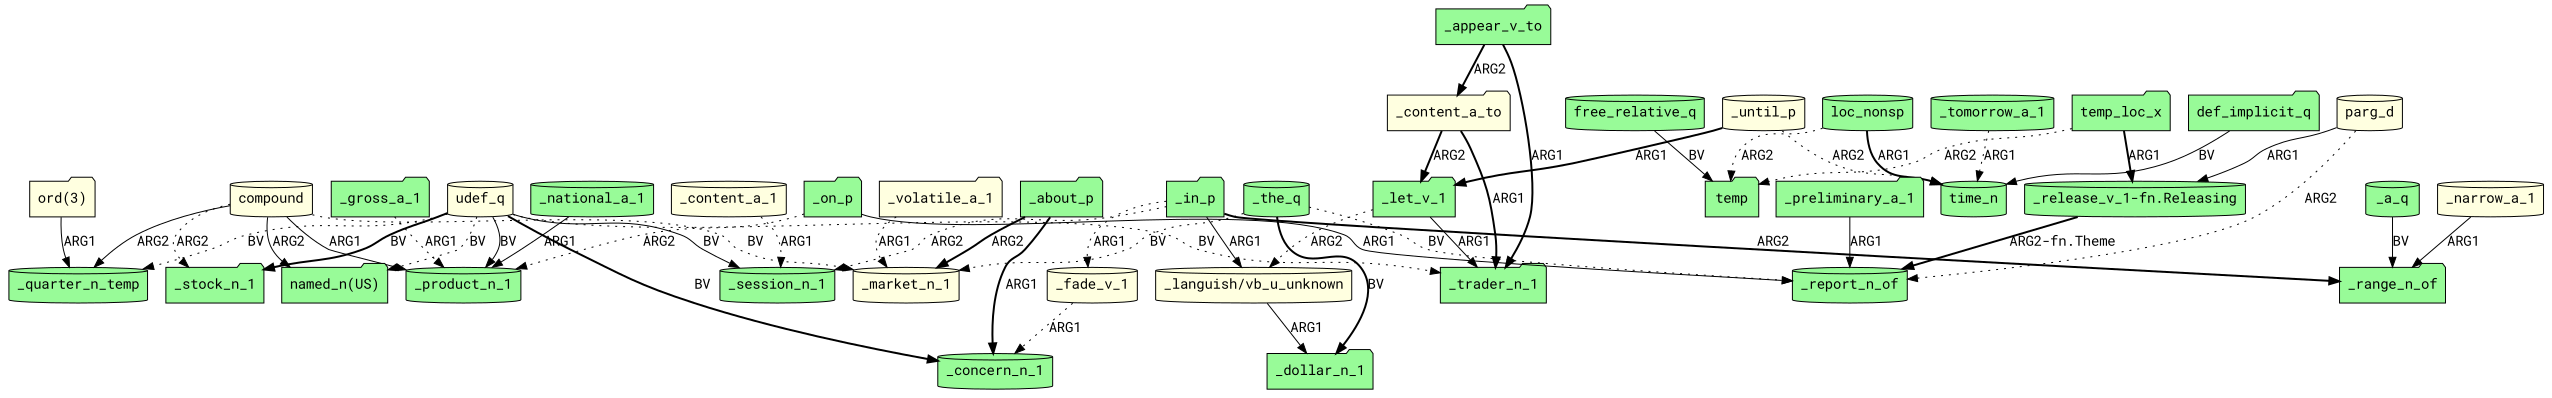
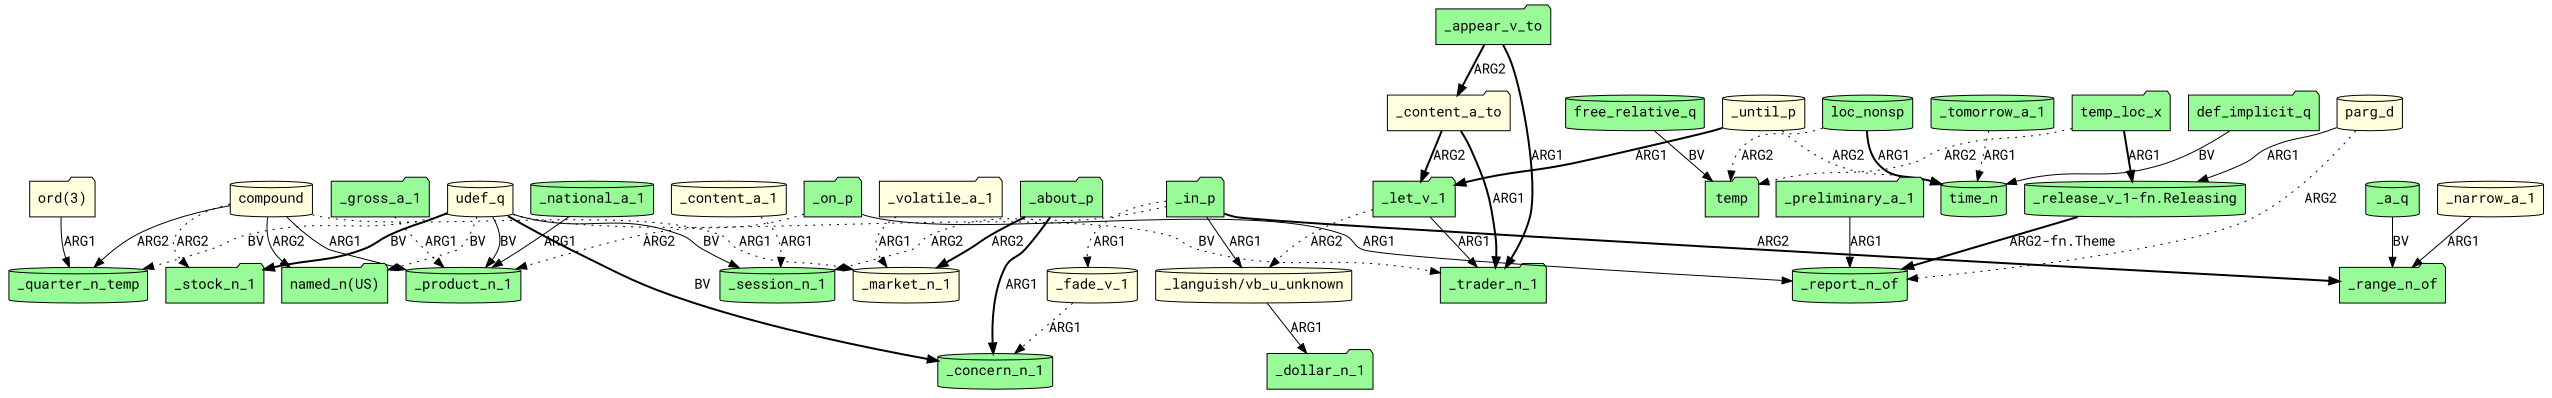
  digraph {
    fontname="Roboto Mono"
    node [fillcolor=palegreen fontname="Roboto Mono" shape=cylinder style=filled]
    edge [fontname="Roboto Mono" style=dotted]
    compound [fillcolor=lightyellow]
    _product_n_1
    _quarter_n_temp
    "named_n(US)" [shape=folder]
    _stock_n_1 [shape=folder]
    _market_n_1 [fillcolor=lightyellow]
    udef_q [fillcolor=lightyellow]
    _concern_n_1
    _trader_n_1 [shape=folder]
    _session_n_1
    _in_p [shape=folder]
    _fade_v_1 [fillcolor=lightyellow]
    "_languish/vb_u_unknown" [fillcolor=lightyellow]
    _range_n_of [shape=folder]
    _dollar_n_1 [shape=folder]
    _until_p [fillcolor=lightyellow]
    _let_v_1 [shape=folder]
    time_n
    _tomorrow_a_1
    _about_p [shape=folder]
    "_release_v_1-fn.Releasing"
    _report_n_of
    _content_a_to [fillcolor=lightyellow shape=folder]
    temp_loc_x [shape=folder]
    temp [shape=folder]
    _gross_a_1 [shape=folder]
-   _the_q
    _on_p [shape=folder]
    parg_d [fillcolor=lightyellow]
    loc_nonsp
    _appear_v_to [shape=folder]
    _a_q
    _narrow_a_1 [fillcolor=lightyellow]
    "ord(3)" [fillcolor=lightyellow shape=folder]
    _national_a_1
    n36 [fillcolor=lightyellow label=_content_a_1]
    _volatile_a_1 [fillcolor=lightyellow shape=folder]
    _preliminary_a_1 [shape=folder]
    free_relative_q
    def_implicit_q [shape=folder]
    compound -> _product_n_1 [label=ARG1 style=solid]
    compound -> _quarter_n_temp [label=ARG2 style=solid]
    compound -> "named_n(US)" [label=ARG2 style=solid]
    compound -> _stock_n_1 [label=ARG2]
-   compound -> _market_n_1 [label=BV]
+   compound -> _market_n_1 [label=ARG1]
    udef_q -> _product_n_1 [label=BV style=solid]
    udef_q -> _quarter_n_temp [label=BV]
    udef_q -> "named_n(US)" [label=BV]
    udef_q -> _stock_n_1 [label=BV style=bold]
    udef_q -> _concern_n_1 [label=BV style=bold]
    udef_q -> _trader_n_1 [label=BV]
    udef_q -> _session_n_1 [label=BV style=solid]
    _in_p -> _session_n_1 [label=ARG2]
    _in_p -> _fade_v_1 [label=ARG1]
    _in_p -> "_languish/vb_u_unknown" [label=ARG1 style=solid]
    _in_p -> _range_n_of [label=ARG2 style=bold]
    _fade_v_1 -> _concern_n_1 [label=ARG1]
    "_languish/vb_u_unknown" -> _dollar_n_1 [label=ARG1 style=solid]
    _until_p -> _let_v_1 [label=ARG1 style=bold]
    _until_p -> time_n [label=ARG2]
    _let_v_1 -> _trader_n_1 [label=ARG1 style=solid]
    _let_v_1 -> "_languish/vb_u_unknown" [label=ARG2]
    _tomorrow_a_1 -> time_n [label=ARG1]
    _about_p -> _market_n_1 [label=ARG2 style=bold]
    _about_p -> _concern_n_1 [label=ARG1 style=bold]
    "_release_v_1-fn.Releasing" -> _report_n_of [label="ARG2-fn.Theme" style=bold]
    _content_a_to -> _trader_n_1 [label=ARG1 style=bold]
    _content_a_to -> _let_v_1 [label=ARG2 style=bold]
    temp_loc_x -> "_release_v_1-fn.Releasing" [label=ARG1 style=bold]
    temp_loc_x -> temp [label=ARG2]
    _gross_a_1 -> _product_n_1 [label=ARG1]
-   _the_q -> _market_n_1 [label=BV]
-   _the_q -> _dollar_n_1 [label=BV style=bold]
-   _the_q -> _report_n_of [label=BV]
    _on_p -> _product_n_1 [label=ARG2]
    _on_p -> _report_n_of [label=ARG1 style=solid]
    parg_d -> "_release_v_1-fn.Releasing" [label=ARG1 style=solid]
    parg_d -> _report_n_of [label=ARG2]
    loc_nonsp -> time_n [label=ARG1 style=bold]
    loc_nonsp -> temp [label=ARG2]
    _appear_v_to -> _trader_n_1 [label=ARG1 style=bold]
    _appear_v_to -> _content_a_to [label=ARG2 style=bold]
    _a_q -> _range_n_of [label=BV style=solid]
    _narrow_a_1 -> _range_n_of [label=ARG1 style=solid]
    "ord(3)" -> _quarter_n_temp [label=ARG1 style=solid]
    _national_a_1 -> _product_n_1 [label=ARG1 style=solid]
    n36 -> _session_n_1 [label=ARG1]
    _volatile_a_1 -> _market_n_1 [label=ARG1]
    _preliminary_a_1 -> _report_n_of [label=ARG1 style=solid]
    free_relative_q -> temp [label=BV style=solid]
    def_implicit_q -> time_n [label=BV style=solid]
  }
